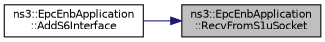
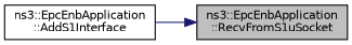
  digraph {
    rankdir=RL
    node [color=black fontname=Helvetica fontsize=10 shape=record style=filled]
    n1 [fillcolor=grey75 fontcolor=black height=0.2 label="ns3::EpcEnbApplication\l::RecvFromS1uSocket" width=0.4]
-   n2 [fillcolor=white height=0.2 label="ns3::EpcEnbApplication\l::AddS6Interface" width=0.4]
+   n2 [fillcolor=white height=0.2 label="ns3::EpcEnbApplication\l::AddS1Interface" width=0.4]
    n1 -> n2 [color=midnightblue dir=back fontname=Helvetica fontsize=10 labelfontname=Helvetica labelfontsize=10 style=solid]
  }
